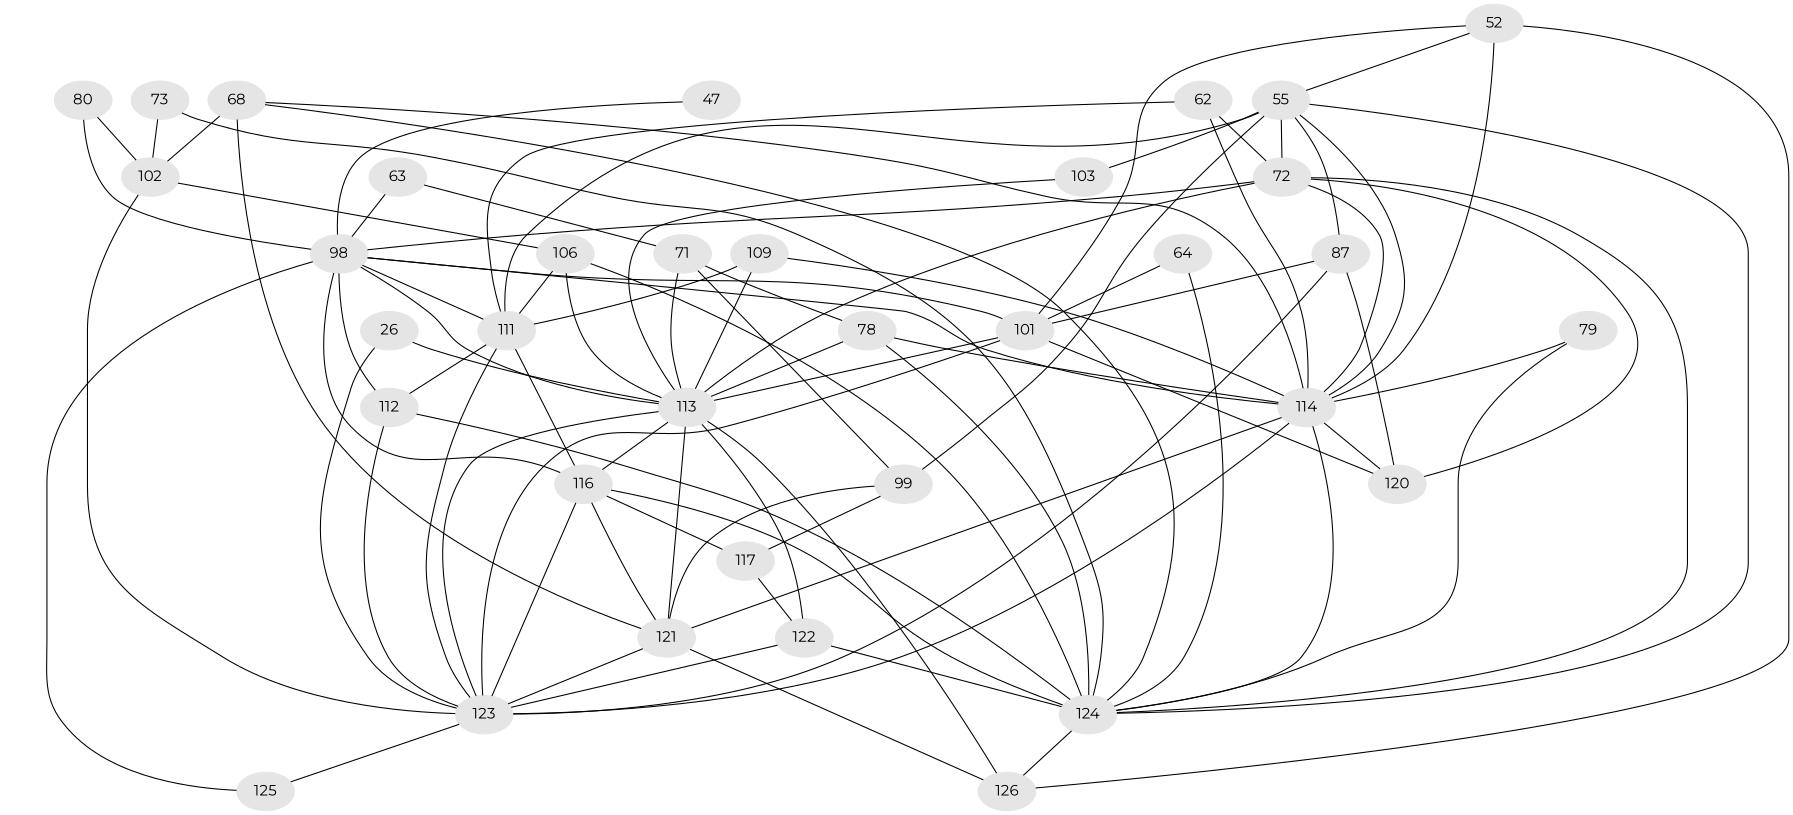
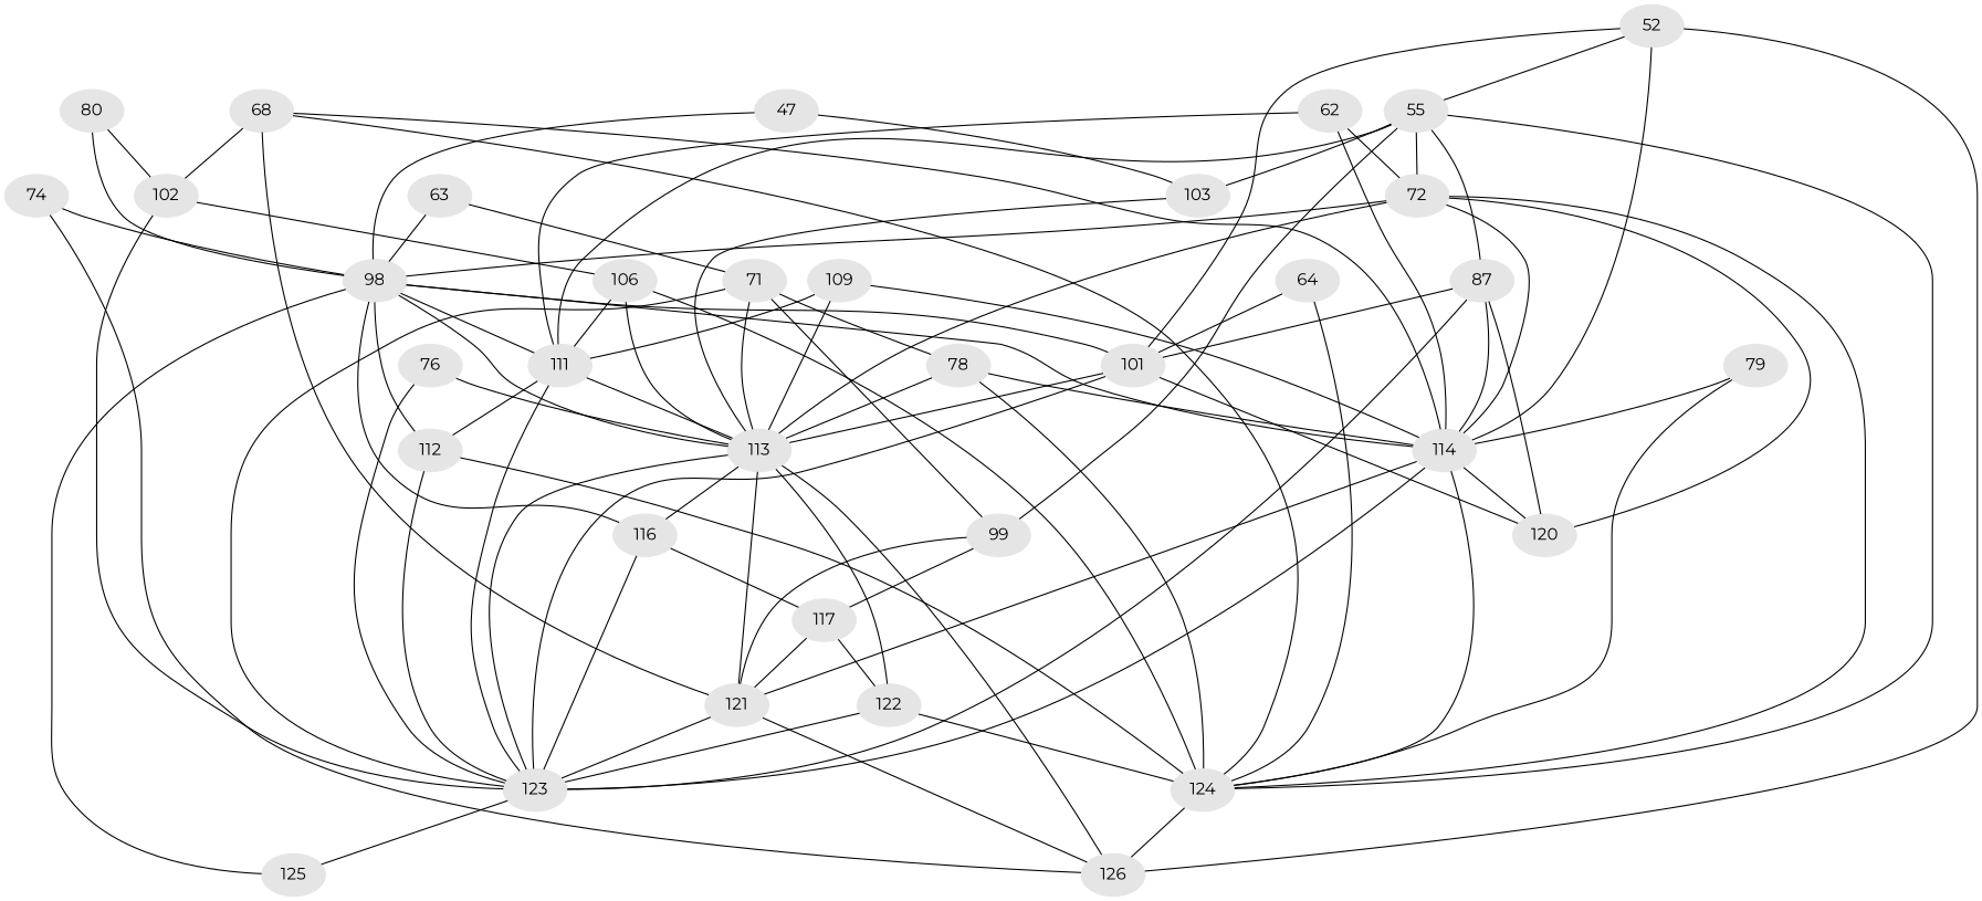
  graph {
    fontname=Montserrat
    node [color=gray90 fontname=Montserrat style=filled]
    edge [fontname=Montserrat]
    98 [super="+32+8+89"]
    101 [super="+70+93"]
    114 [super="+82+110"]
    111 [super="+107"]
    113 [super="+17+90+95"]
    112 [super="+27"]
    116 [super="+100+115"]
    125
    47
    103 [super="+88"]
    52 [super="+33"]
    55 [super="+37"]
    126
    72 [super="+4+36+56"]
    87 [super="+51"]
    99 [super="+96+34"]
    124 [super="+108+42"]
    123 [super="+91+65+104+97"]
    120 [super="+43+118"]
    121 [super="+7+119"]
    117
    62
    63
    71
    78
    64
    68 [super="+60"]
    102 [super="+10"]
    106 [super="+38"]
    122 [super="+3+85+94"]
-   73
-   76 [label=26]
+   74
+   76
    79
    80
    109 [super="+67"]
    98 -- 101 [weight=3]
    98 -- 114
    98 -- 111
    98 -- 113 [weight=2]
    98 -- 112 [weight=3]
    98 -- 116 [weight=3]
    98 -- 125
    101 -- 113 [weight=2]
    101 -- 123
    101 -- 120
    114 -- 124
    114 -- 123 [weight=3]
    114 -- 120 [weight=2]
    114 -- 121 [weight=3]
-   111 -- 116 [weight=3]
+   111 -- 113 [weight=3]
    111 -- 112 [weight=2]
    111 -- 123 [weight=3]
    113 -- 116
    113 -- 126 [weight=2]
    113 -- 123
    113 -- 121 [weight=2]
    113 -- 122 [weight=4]
    112 -- 124
    112 -- 123 [weight=3]
-   116 -- 124
    116 -- 123 [weight=3]
-   116 -- 121 [weight=3]
+   117 -- 121 [weight=3]
    116 -- 117
    47 -- 98
+   47 -- 103
    103 -- 113
    52 -- 101
    52 -- 114
    52 -- 55
    52 -- 126
-   55 -- 114 [weight=2]
+   87 -- 114 [weight=2]
    55 -- 111 [weight=2]
    55 -- 103 [weight=3]
    55 -- 72
    55 -- 87
    55 -- 99
    55 -- 124
    72 -- 98
    72 -- 114 [weight=2]
    72 -- 113 [weight=3]
    72 -- 124
    72 -- 120 [weight=2]
    87 -- 101 [weight=2]
    87 -- 123 [weight=4]
    87 -- 120
    99 -- 121 [weight=2]
    99 -- 117
    124 -- 126
    123 -- 125
    121 -- 126
    121 -- 123
    117 -- 122 [weight=2]
    62 -- 114
    62 -- 111
    62 -- 72 [weight=2]
    63 -- 98
    63 -- 71
    71 -- 113
    71 -- 99 [weight=2]
+   71 -- 123
    71 -- 78
    78 -- 114
    78 -- 113 [weight=2]
    78 -- 124 [weight=3]
    64 -- 101
    64 -- 124
    68 -- 114
    68 -- 124 [weight=2]
    68 -- 121 [weight=3]
    68 -- 102 [weight=2]
    102 -- 123 [weight=2]
    102 -- 106 [weight=2]
    106 -- 111
    106 -- 113
    106 -- 124 [weight=2]
    122 -- 124
    122 -- 123 [weight=2]
-   73 -- 124
-   73 -- 102
+   74 -- 98
+   74 -- 126
    76 -- 113
    76 -- 123 [weight=2]
    79 -- 114
    79 -- 124
    80 -- 98
    80 -- 102
    109 -- 114 [weight=3]
    109 -- 111 [weight=2]
    109 -- 113
  }
